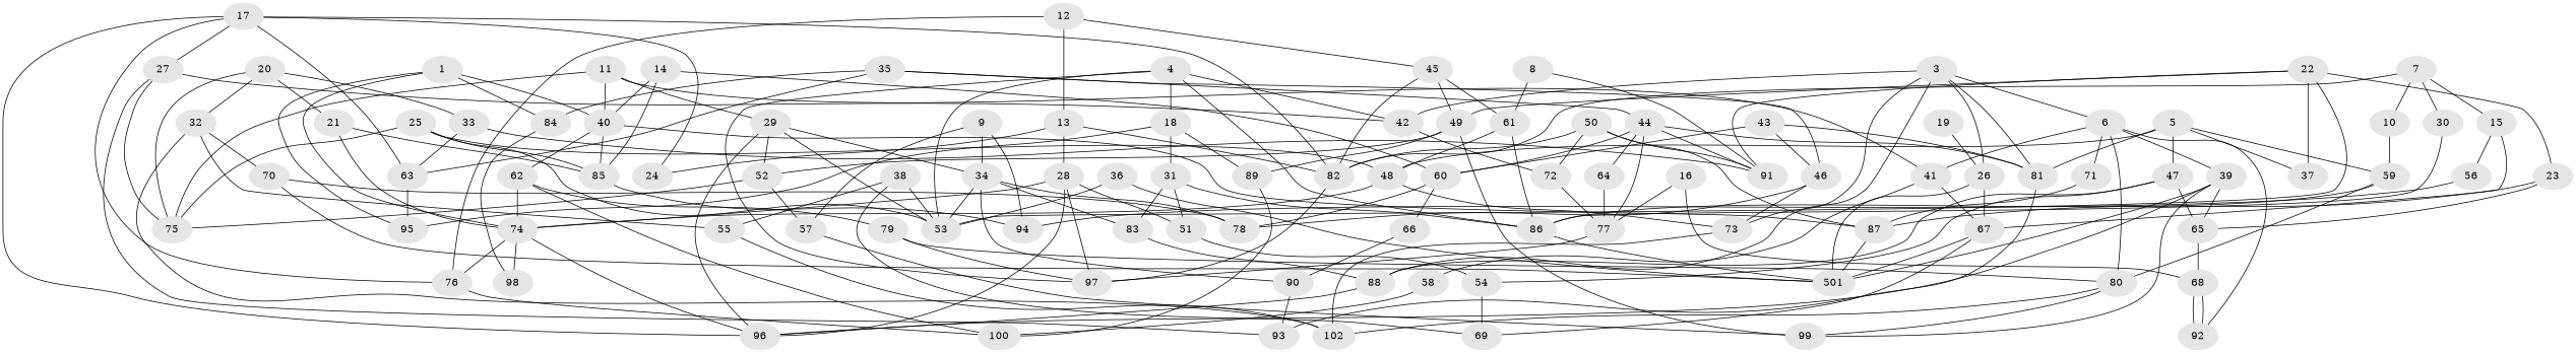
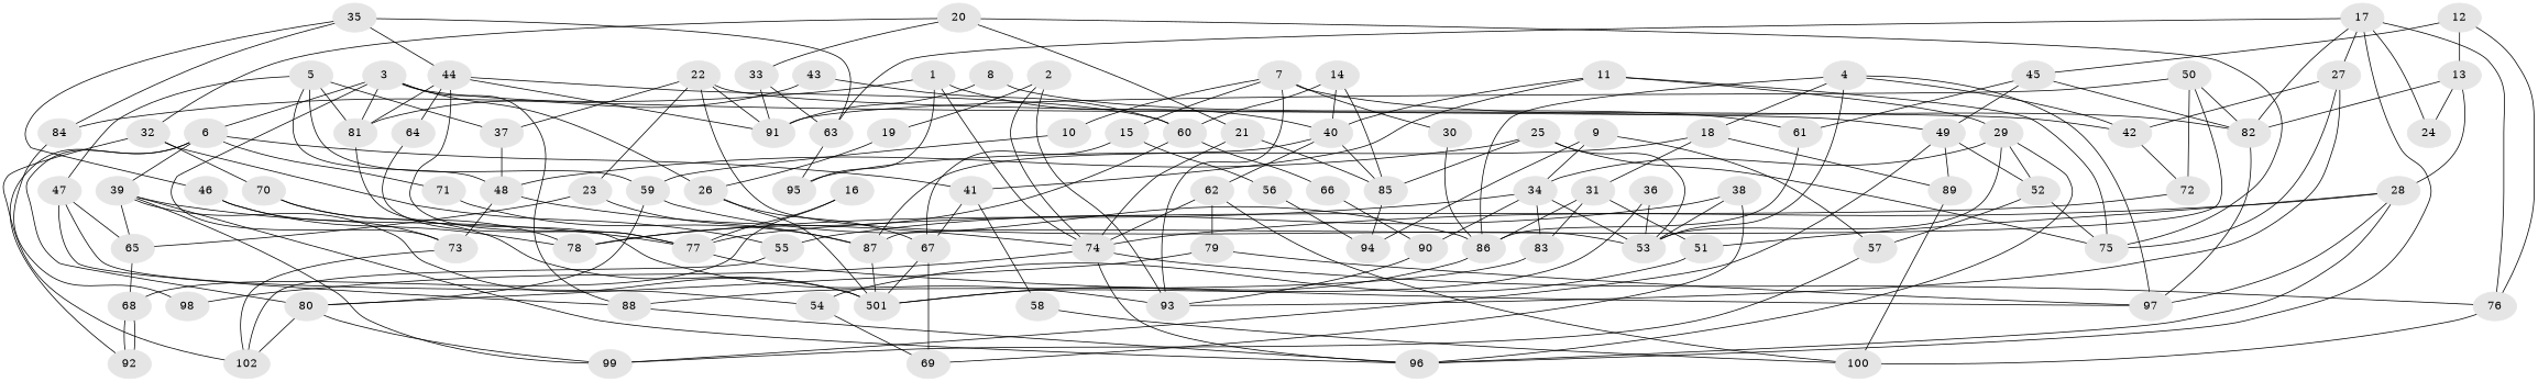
  graph {
    node [color=gray90 style=filled]
    1
    40
    74
    84
    95
    85
    87
    62
    76
    96
    98
+   2
    19
    93
    26
    3
    6
    42
    73
    81
    88
    39
    41
    71
    80
    92
    67
    n28 [label=501]
    72
    102
    4
    18
    53
    86
    97
    31
    89
    5
    37
    47
    48
    59
    65
    54
    77
    99
    58
    7
    10
    15
    30
    82
    56
    8
    61
    91
    9
    34
    57
    94
    83
    78
    90
    11
    29
    75
    52
    12
    13
    45
    24
    28
    49
    100
    51
    14
    60
    66
    69
    16
    68
    17
    27
    63
    33
    20
    21
    32
    55
    70
    22
    23
    25
    35
    44
    46
    64
    36
    38
    79
    43
    50
    1 -- 40
    1 -- 74
    1 -- 84
    1 -- 95
    40 -- 85
    40 -- 87
    40 -- 62
    74 -- 76
    74 -- 96
    74 -- 98
    84 -- 98
    85 -- 94
    87 -- n28
    62 -- 74
    62 -- 100
    62 -- 79
    76 -- 100
+   2 -- 74
+   2 -- 19
+   2 -- 93
    19 -- 26
    26 -- 67
    26 -- n28
    3 -- 26
    3 -- 6
    3 -- 42
    3 -- 73
    3 -- 81
    3 -- 88
    6 -- 39
    6 -- 41
    6 -- 71
    6 -- 80
    6 -- 92
    42 -- 72
    73 -- 102
    81 -- 93
    88 -- 96
    39 -- 96
    39 -- n28
    39 -- 65
+   39 -- 77
    39 -- 99
    41 -- 67
    41 -- 58
    71 -- 87
    80 -- 102
    80 -- 99
    67 -- n28
    67 -- 69
    72 -- 77
    4 -- 42
    4 -- 18
    4 -- 53
    4 -- 86
    4 -- 97
    18 -- 95
    18 -- 31
    18 -- 89
    86 -- n28
    31 -- 86
    31 -- 83
    31 -- 51
    89 -- 100
    5 -- 81
    5 -- 37
    5 -- 47
    5 -- 48
    5 -- 59
-   61 -- 48
+   37 -- 48
    47 -- 88
    47 -- 65
    47 -- 54
    48 -- 74
    48 -- 73
    59 -- 80
    59 -- 86
    65 -- 68
    54 -- 69
    77 -- 97
    58 -- 100
+   7 -- 93
    7 -- 10
    7 -- 15
    7 -- 30
    7 -- 82
    10 -- 59
    15 -- 67
    15 -- 56
    30 -- 86
    82 -- 97
    56 -- 94
    8 -- 61
    8 -- 91
    61 -- 86
    9 -- 34
    9 -- 57
    9 -- 94
    34 -- 53
    34 -- 83
    34 -- 78
    34 -- 90
    57 -- 99
    83 -- 88
    90 -- 93
    11 -- 40
    11 -- 41
    11 -- 29
    11 -- 75
    29 -- 96
    29 -- 53
    29 -- 34
    29 -- 52
    52 -- 57
    52 -- 75
    12 -- 76
    12 -- 13
    12 -- 45
    13 -- 82
    13 -- 24
    13 -- 28
    45 -- 82
    45 -- 61
    45 -- 49
    28 -- 74
    28 -- 96
    28 -- 97
    28 -- 51
    49 -- 89
    49 -- 99
    49 -- 52
    51 -- 54
    14 -- 40
    14 -- 85
    14 -- 60
    60 -- 78
    60 -- 66
    66 -- 90
    16 -- 77
    16 -- 68
    68 -- 92
    68 -- 92
    17 -- 76
    17 -- 96
    17 -- 82
    17 -- 24
    17 -- 27
    17 -- 63
    27 -- 93
    27 -- 42
    27 -- 75
    63 -- 95
    33 -- 91
    33 -- 63
    20 -- 75
    20 -- 33
    20 -- 21
    20 -- 32
    21 -- 74
    21 -- 85
    32 -- 102
    32 -- 55
    32 -- 70
    55 -- 102
    70 -- n28
    70 -- 78
    22 -- 53
    22 -- 37
    22 -- 91
    22 -- 49
    22 -- 23
    23 -- 87
    23 -- 65
    25 -- 85
    25 -- 53
    25 -- 48
    25 -- 75
    35 -- 84
    35 -- 63
    35 -- 44
    35 -- 46
    44 -- 81
    44 -- 77
    44 -- 91
    44 -- 60
    44 -- 64
    46 -- 73
    46 -- 78
    64 -- 77
    36 -- n28
    36 -- 53
    38 -- 53
    38 -- 69
    38 -- 55
    79 -- 80
    79 -- 97
    43 -- 81
    43 -- 60
-   43 -- 46
    50 -- 87
    50 -- 72
    50 -- 82
    50 -- 91
  }
